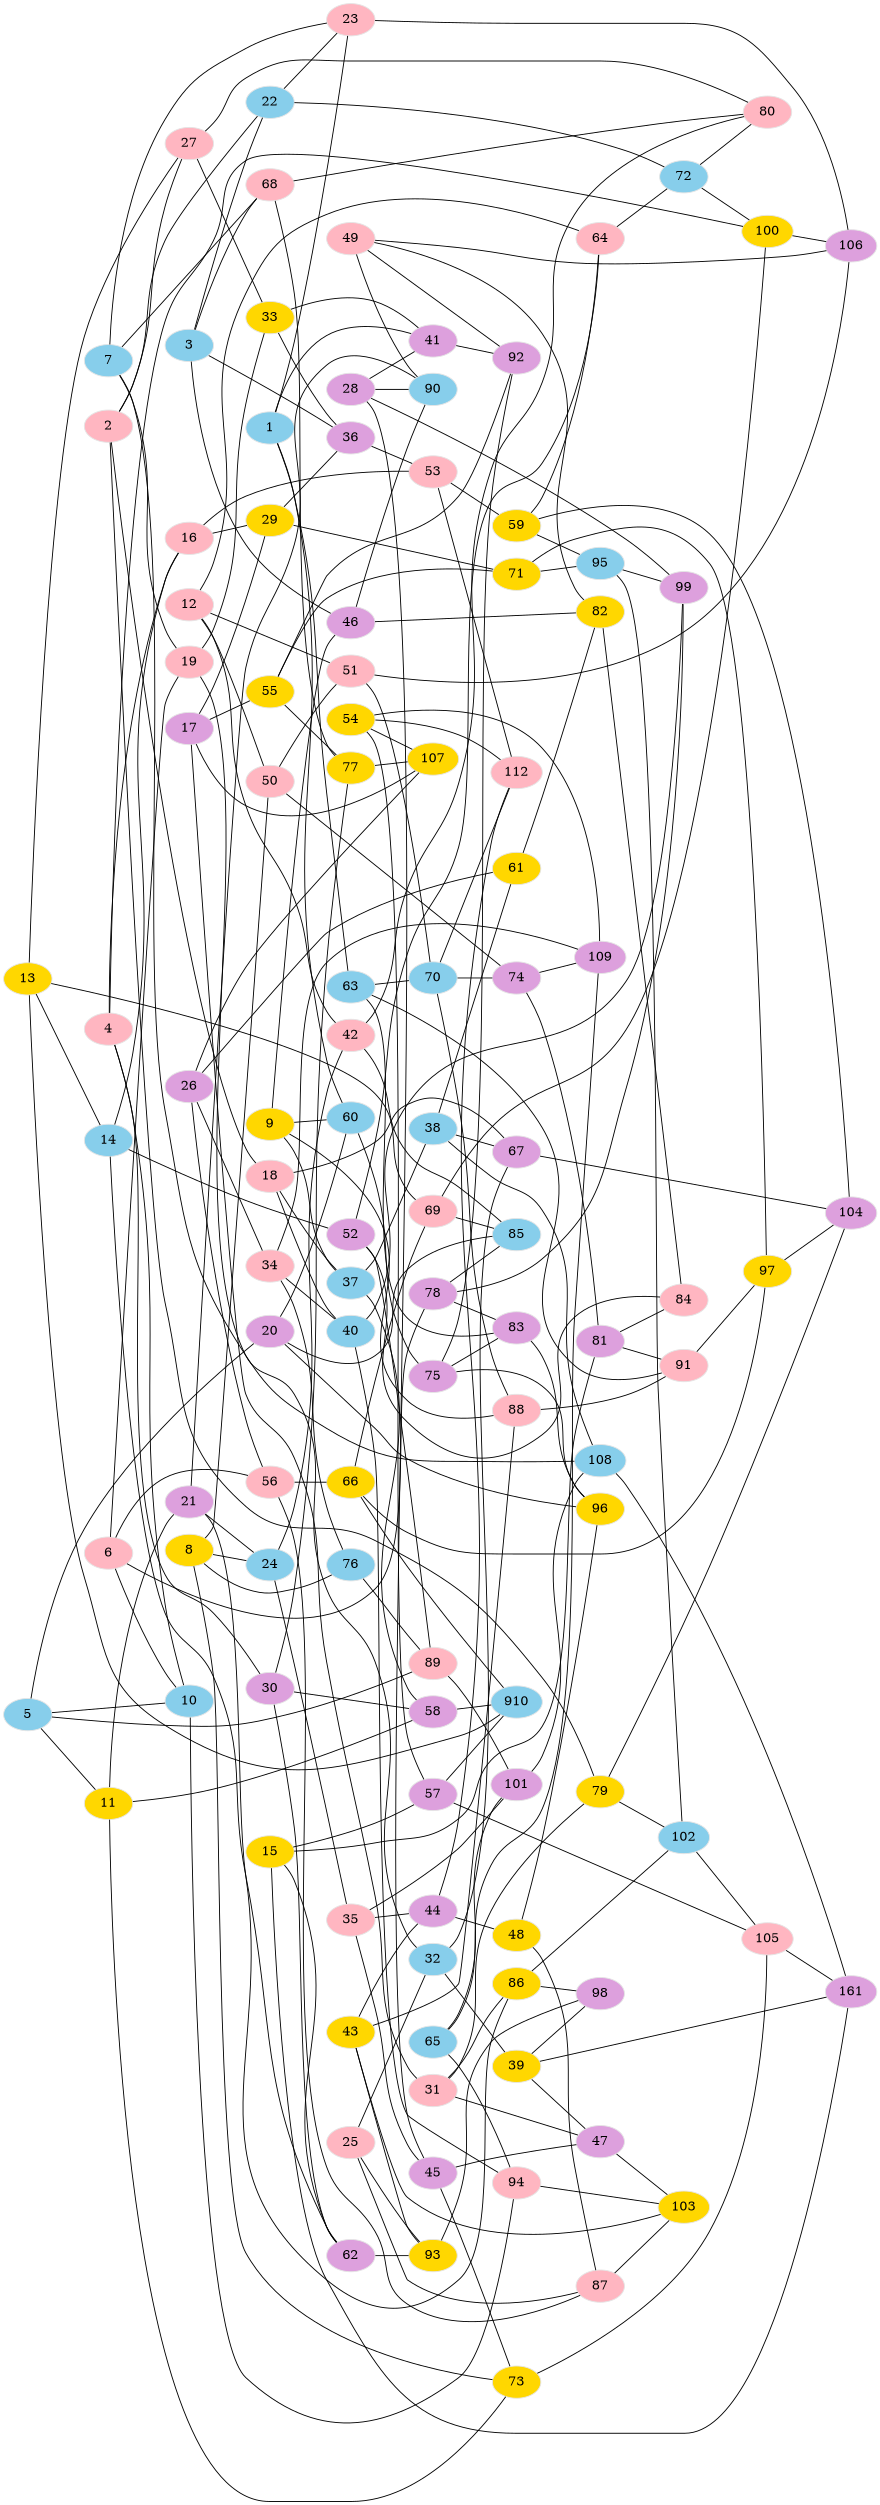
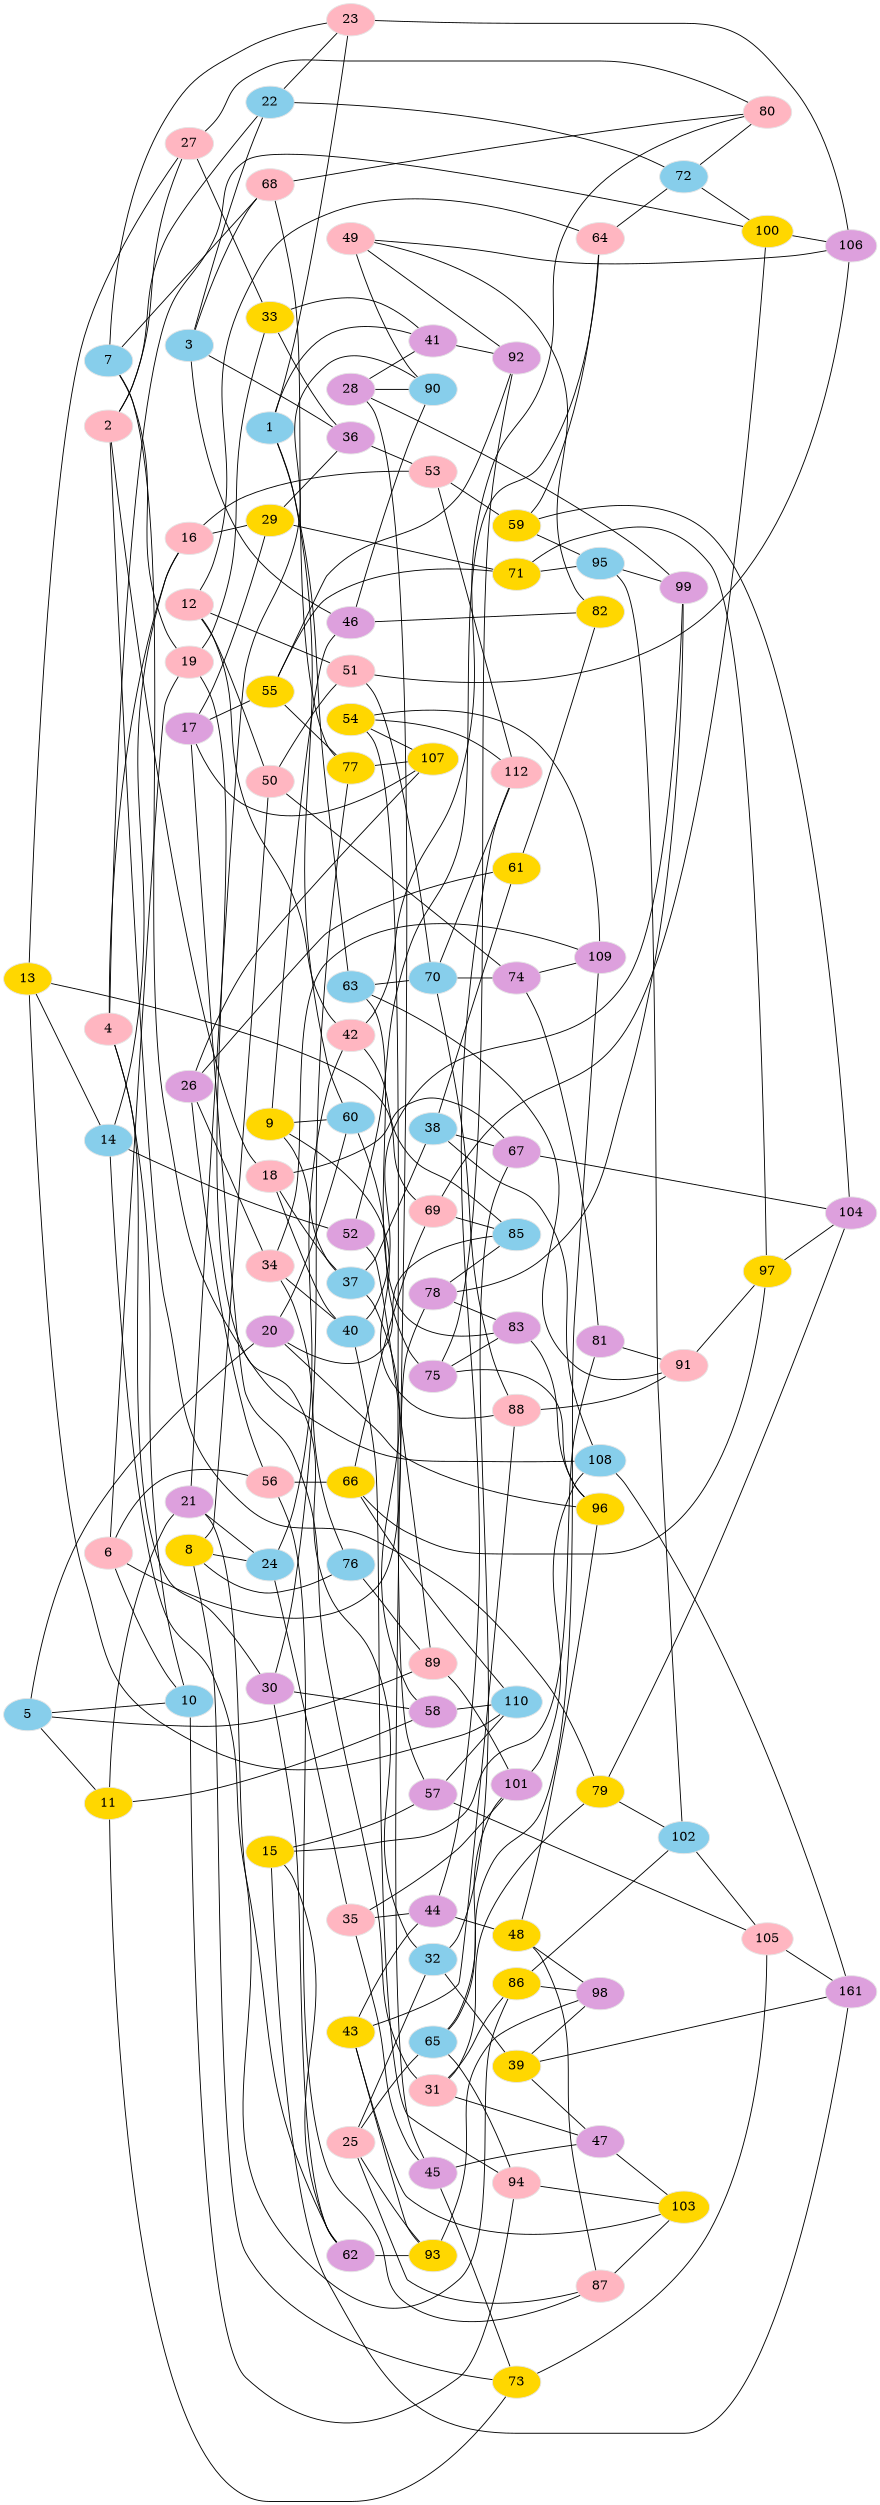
  graph {
    rankdir=LR
    node [color=gray90 fillcolor=lightpink style=filled]
    1 [fillcolor=skyblue]
    23
    41 [fillcolor=plum]
    60 [fillcolor=skyblue]
    63 [fillcolor=skyblue]
    106 [fillcolor=plum]
    92 [fillcolor=plum]
    75 [fillcolor=plum]
    70 [fillcolor=skyblue]
    83 [fillcolor=plum]
    91
    2
    18
    22 [fillcolor=skyblue]
    27
    79 [fillcolor=gold]
    37 [fillcolor=skyblue]
    40 [fillcolor=skyblue]
    67 [fillcolor=plum]
    72 [fillcolor=skyblue]
    33 [fillcolor=gold]
    80
    104 [fillcolor=plum]
    102 [fillcolor=skyblue]
    3 [fillcolor=skyblue]
    36 [fillcolor=plum]
    46 [fillcolor=plum]
    68
    53
    90 [fillcolor=skyblue]
    82 [fillcolor=gold]
    77 [fillcolor=gold]
    10 [fillcolor=skyblue]
    4
    16
    30 [fillcolor=plum]
    100 [fillcolor=gold]
    94
    29 [fillcolor=gold]
    58 [fillcolor=plum]
    62 [fillcolor=plum]
    5 [fillcolor=skyblue]
    11 [fillcolor=gold]
    20 [fillcolor=plum]
    89
    73 [fillcolor=gold]
    21 [fillcolor=plum]
    85 [fillcolor=skyblue]
    96 [fillcolor=gold]
    101 [fillcolor=plum]
    6
    19
    56
    78 [fillcolor=plum]
    32 [fillcolor=skyblue]
    87
    66 [fillcolor=gold]
    99 [fillcolor=plum]
    7 [fillcolor=skyblue]
    108 [fillcolor=skyblue]
    n61 [fillcolor=plum label=161]
    8 [fillcolor=gold]
    24 [fillcolor=skyblue]
    50
    76 [fillcolor=skyblue]
    42
    35
    51
    74 [fillcolor=plum]
    105
    9 [fillcolor=gold]
    88
    38 [fillcolor=skyblue]
    103 [fillcolor=gold]
    86 [fillcolor=gold]
-   110 [fillcolor=skyblue label=910]
+   110 [fillcolor=skyblue]
    12
    64
    13 [fillcolor=gold]
    14 [fillcolor=skyblue]
    69
    52 [fillcolor=plum]
-   84
    93 [fillcolor=gold]
    15 [fillcolor=gold]
    57 [fillcolor=plum]
    81 [fillcolor=plum]
    71 [fillcolor=gold]
    112
    59 [fillcolor=gold]
    17 [fillcolor=plum]
    31
    55 [fillcolor=gold]
    107 [fillcolor=gold]
    47 [fillcolor=plum]
    39 [fillcolor=gold]
    98 [fillcolor=plum]
    45 [fillcolor=plum]
    44 [fillcolor=plum]
    25
    65 [fillcolor=skyblue]
    109 [fillcolor=plum]
    26 [fillcolor=plum]
    34
    61 [fillcolor=gold]
    28 [fillcolor=plum]
    95 [fillcolor=skyblue]
    97 [fillcolor=gold]
    48 [fillcolor=gold]
    43 [fillcolor=gold]
    49
    54 [fillcolor=gold]
    1 -- 23
    1 -- 41
    1 -- 60
    1 -- 63
    23 -- 106
    41 -- 92
    60 -- 75
    63 -- 70
    63 -- 83
    63 -- 91
    75 -- 92
    75 -- 83
    75 -- 96
    70 -- 74
    70 -- 88
    70 -- 112
    83 -- 96
    91 -- 97
    2 -- 18
    2 -- 22
    2 -- 27
    2 -- 79
    18 -- 37
    18 -- 40
    18 -- 67
    22 -- 23
    22 -- 72
    27 -- 33
    27 -- 80
    79 -- 104
    79 -- 102
    37 -- 58
    37 -- 38
    40 -- 94
    40 -- 99
    67 -- 104
    72 -- 80
    72 -- 100
    33 -- 41
    33 -- 36
    102 -- 105
    3 -- 22
    3 -- 36
    3 -- 46
    3 -- 68
    36 -- 53
    46 -- 90
    46 -- 82
    68 -- 80
    68 -- 77
    53 -- 112
    53 -- 59
-   82 -- 84
    77 -- 107
    10 -- 94
    4 -- 10
    4 -- 16
    4 -- 30
    4 -- 100
    16 -- 53
    16 -- 29
    30 -- 77
    30 -- 58
    30 -- 62
    100 -- 106
    94 -- 103
    29 -- 36
    29 -- 71
    58 -- 110
    62 -- 93
    5 -- 10
    5 -- 11
    5 -- 20
    5 -- 89
    11 -- 58
    11 -- 73
    11 -- 21
    20 -- 60
    20 -- 85
    20 -- 96
    89 -- 101
    73 -- 105
    21 -- 90
    21 -- 24
    21 -- 86
    101 -- 108
    6 -- 10
    6 -- 19
    6 -- 56
    6 -- 78
    19 -- 33
    19 -- 32
    56 -- 87
    56 -- 66
    78 -- 83
    78 -- 85
    78 -- 99
    32 -- 67
    32 -- 39
    87 -- 103
    66 -- 110
    66 -- 69
    66 -- 97
    7 -- 23
    7 -- 68
    7 -- 19
    7 -- 108
    108 -- n61
    8 -- 73
    8 -- 24
    8 -- 50
    8 -- 76
    24 -- 42
    24 -- 35
    50 -- 51
    50 -- 74
    76 -- 89
    42 -- 80
    42 -- 85
    35 -- 101
    35 -- 45
    35 -- 44
    51 -- 106
    51 -- 70
    74 -- 81
    74 -- 109
    105 -- n61
    9 -- 60
    9 -- 37
    9 -- 46
    9 -- 88
    88 -- 91
    38 -- 67
    38 -- 108
    38 -- 61
    86 -- 102
    86 -- 98
    12 -- 50
    12 -- 42
    12 -- 51
    12 -- 64
    64 -- 72
    13 -- 27
    13 -- 110
    13 -- 14
    13 -- 69
    14 -- 16
    14 -- 62
    14 -- 52
    69 -- 100
    69 -- 85
    52 -- 89
    52 -- 64
-   52 -- 84
    93 -- 98
    15 -- 62
    15 -- n61
    15 -- 57
    15 -- 81
    57 -- 105
    57 -- 110
    81 -- 91
-   81 -- 84
    71 -- 95
    71 -- 97
    59 -- 104
    59 -- 64
    59 -- 95
    17 -- 29
    17 -- 31
    17 -- 55
    17 -- 107
    31 -- 79
    31 -- 86
    31 -- 47
    55 -- 92
    55 -- 77
    55 -- 71
    47 -- 103
    39 -- n61
    39 -- 47
    39 -- 98
    45 -- 73
    45 -- 47
    44 -- 112
    44 -- 48
    25 -- 32
    25 -- 87
    25 -- 93
+   25 -- 65
    65 -- 94
    65 -- 101
    65 -- 109
    26 -- 56
    26 -- 107
    26 -- 34
    26 -- 61
    34 -- 40
    34 -- 76
    34 -- 109
    61 -- 82
    28 -- 41
    28 -- 90
    28 -- 99
    28 -- 45
    95 -- 102
    95 -- 99
    97 -- 104
    48 -- 96
    48 -- 87
+   48 -- 98
    43 -- 88
    43 -- 103
    43 -- 93
    43 -- 44
    49 -- 106
    49 -- 92
    49 -- 90
    49 -- 82
    54 -- 57
    54 -- 112
    54 -- 107
    54 -- 109
  }
